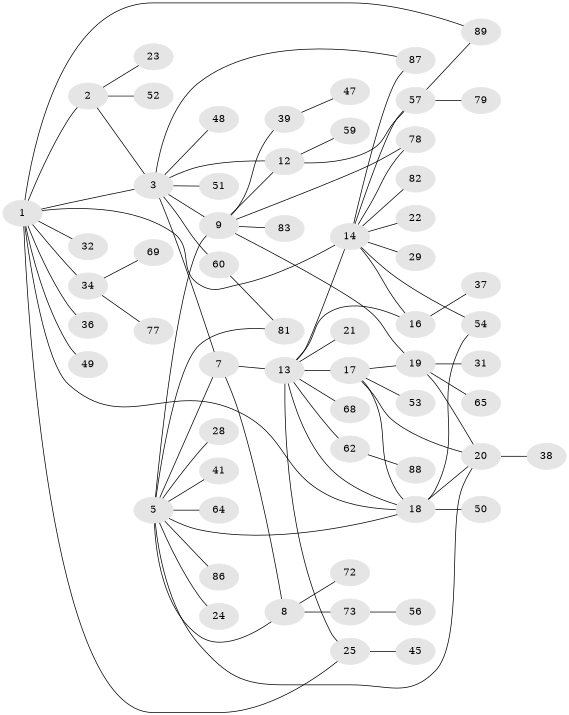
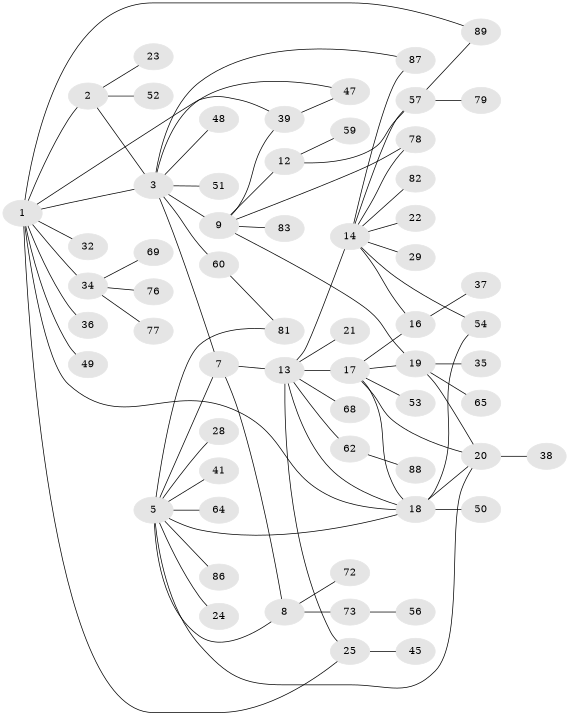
  graph {
    rankdir=LR
    node [color=gray90 style=filled]
    1 [super="+4"]
    2 [super="+42"]
    3 [super="+10"]
    14 [super="+71"]
    18 [super="+26"]
    25 [super="+27"]
    32
    34 [super="+73"]
    36
    49
    89
    23
    52
    7
    9 [super="+11"]
    12 [super="+33"]
    48
    51
    60 [super="+61"]
    87
    78
    57 [super="+70"]
    16
    22 [super="+66"]
    29
    54 [super="+67"]
    82
    20 [super="+58"]
    50 [super="+55"]
    45
    69
+   76
    77
    13 [super="+15"]
    8 [super="+63"]
    19 [super="+75"]
    39 [super="+40"]
    83
    59
    17 [super="+30"]
    21
    62 [super="+80"]
    68 [super="+85"]
    81
    5 [super="+6"]
    24
    28
    41
    64
    86
    n51 [label=73 super="+84"]
    72
    38 [super="+46"]
    56 [super="+74"]
-   35 [label=31]
+   35
    65
    47
    79
    37 [super="+44"]
    53
    88
    1 -- 2 [weight=2]
    1 -- 3 [weight=2]
-   1 -- 14
+   1 -- 39
    1 -- 18
    1 -- 25
    1 -- 32
    1 -- 34
    1 -- 36
    1 -- 49
    1 -- 89
    2 -- 3
    2 -- 23
    2 -- 52
    3 -- 7
    3 -- 9 [weight=2]
-   3 -- 12
+   3 -- 47
    3 -- 48
    3 -- 51
    3 -- 60
    3 -- 87
    14 -- 87
    14 -- 78
    14 -- 57
    14 -- 16
    14 -- 22
    14 -- 29
    14 -- 54
    14 -- 82
    18 -- 54
    18 -- 20
    18 -- 50
    25 -- 45
    34 -- 69
+   34 -- 76
    34 -- 77
    7 -- 13
    7 -- 8
    9 -- 12 [weight=2]
    9 -- 78
    9 -- 19
    9 -- 39
    9 -- 83
    12 -- 57
    12 -- 59
    60 -- 81
    57 -- 89
    57 -- 79
    16 -- 37
    20 -- 38
    13 -- 14 [weight=2]
    13 -- 18
    13 -- 25
-   13 -- 16 [weight=2]
+   17 -- 16 [weight=2]
    13 -- 17
    13 -- 21
    13 -- 62
    13 -- 68
    8 -- n51
    8 -- 72
    19 -- 20
    19 -- 35
    19 -- 65
    39 -- 47
    17 -- 18
    17 -- 20
    17 -- 19
    17 -- 53
    62 -- 88
    5 -- 18
    5 -- 7 [weight=2]
-   5 -- 9
    5 -- 20
    5 -- 8 [weight=2]
    5 -- 81
    5 -- 24
    5 -- 28
    5 -- 41
    5 -- 64
    5 -- 86
    n51 -- 56
  }
